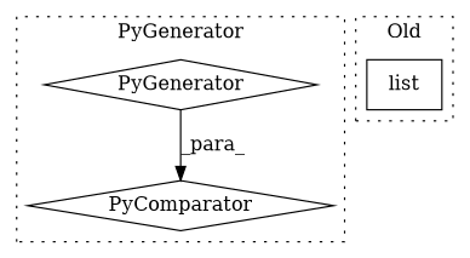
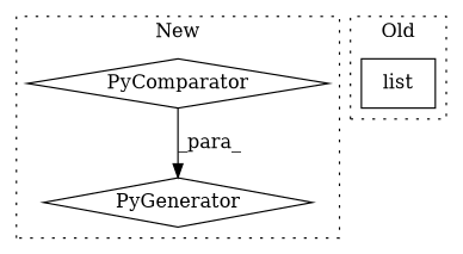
  digraph {
    node [shape=diamond]
    n1 [a=107 l=187 label=PyGenerator s=1673]
    n2 [a=113 l=27 label=PyComparator s=1741]
    n3 [a=32 l="5,1" label=list s="964,992" shape=box]
    subgraph cluster_1 {
-     label=PyGenerator
+     label=New
      style=dotted
      n1
      n2
    }
    subgraph cluster_2 {
      label=Old
      style=dotted
      n3
    }
-   n1 -> n2 [label=_para_]
+   n2 -> n1 [label=_para_]
  }
